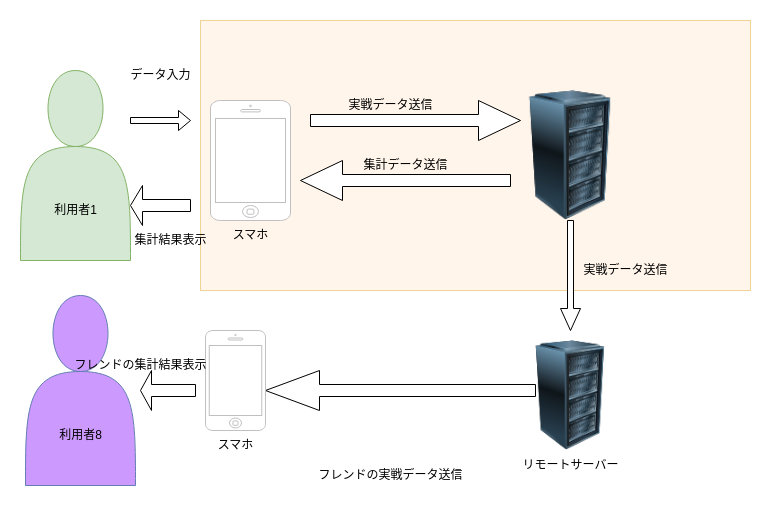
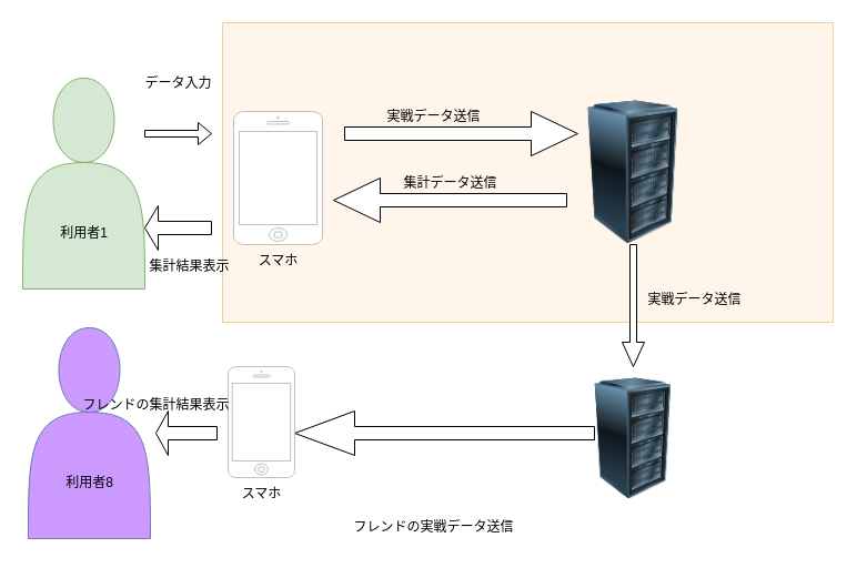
  <mxCell id="0" />
  <mxCell id="1" parent="0" />
  <mxCell id="2" value="" style="rounded=0;whiteSpace=wrap;html=1;perimeterSpacing=7;strokeColor=#d79b00;fillColor=#ffe6cc;opacity=40;" vertex="1" parent="1"><mxGeometry x="200" y="20" width="550" height="270" as="geometry" /></mxCell>
  <mxCell id="3" value="" style="shape=actor;whiteSpace=wrap;html=1;fillColor=#d5e8d4;strokeColor=#82b366;" vertex="1" parent="1"><mxGeometry x="20" y="70" width="110" height="190" as="geometry" /></mxCell>
  <mxCell id="4" value="利用者1" style="text;html=1;align=center;verticalAlign=middle;resizable=0;points=[];autosize=1;strokeColor=none;fillColor=none;" vertex="1" parent="1"><mxGeometry x="40" y="195" width="70" height="30" as="geometry" /></mxCell>
  <mxCell id="5" value="" style="html=1;verticalLabelPosition=bottom;labelBackgroundColor=#ffffff;verticalAlign=top;shadow=0;dashed=0;strokeWidth=1;shape=mxgraph.ios7.misc.iphone;strokeColor=#c0c0c0;" vertex="1" parent="1"><mxGeometry x="210" y="100" width="80" height="120" as="geometry" /></mxCell>
  <mxCell id="6" value="スマホ" style="text;html=1;align=center;verticalAlign=middle;resizable=0;points=[];autosize=1;strokeColor=none;fillColor=none;" vertex="1" parent="1"><mxGeometry x="220" y="220" width="60" height="30" as="geometry" /></mxCell>
  <mxCell id="7" value="" style="shape=singleArrow;whiteSpace=wrap;html=1;" vertex="1" parent="1"><mxGeometry x="130" y="110" width="60" height="20" as="geometry" /></mxCell>
  <mxCell id="8" value="データ入力" style="text;html=1;align=center;verticalAlign=middle;resizable=0;points=[];autosize=1;strokeColor=none;fillColor=none;" vertex="1" parent="1"><mxGeometry x="120" y="60" width="80" height="30" as="geometry" /></mxCell>
  <mxCell id="9" value="" style="shape=singleArrow;whiteSpace=wrap;html=1;" vertex="1" parent="1"><mxGeometry x="310" y="100" width="210" height="40" as="geometry" /></mxCell>
  <mxCell id="10" value="" style="image;html=1;image=img/lib/clip_art/computers/Server_Rack_128x128.png" vertex="1" parent="1"><mxGeometry x="500" y="90" width="140" height="130" as="geometry" /></mxCell>
  <mxCell id="11" value="実戦データ送信" style="text;html=1;align=center;verticalAlign=middle;resizable=0;points=[];autosize=1;strokeColor=none;fillColor=none;" vertex="1" parent="1"><mxGeometry x="335" y="90" width="110" height="30" as="geometry" /></mxCell>
  <mxCell id="12" value="" style="shape=singleArrow;whiteSpace=wrap;html=1;rotation=-180;" vertex="1" parent="1"><mxGeometry x="300" y="160" width="210" height="40" as="geometry" /></mxCell>
  <mxCell id="13" value="集計データ送信" style="text;html=1;align=center;verticalAlign=middle;resizable=0;points=[];autosize=1;strokeColor=none;fillColor=none;" vertex="1" parent="1"><mxGeometry x="350" y="150" width="110" height="30" as="geometry" /></mxCell>
  <mxCell id="14" value="" style="shape=singleArrow;whiteSpace=wrap;html=1;rotation=-180;" vertex="1" parent="1"><mxGeometry x="130" y="185" width="60" height="40" as="geometry" /></mxCell>
  <mxCell id="15" value="集計結果表示" style="text;html=1;align=center;verticalAlign=middle;resizable=0;points=[];autosize=1;strokeColor=none;fillColor=none;" vertex="1" parent="1"><mxGeometry x="120" y="225" width="100" height="30" as="geometry" /></mxCell>
  <mxCell id="16" value="" style="shape=singleArrow;whiteSpace=wrap;html=1;rotation=90;" vertex="1" parent="1"><mxGeometry x="515" y="265" width="110" height="20" as="geometry" /></mxCell>
  <mxCell id="17" value="" style="image;html=1;image=img/lib/clip_art/computers/Server_Rack_128x128.png" vertex="1" parent="1"><mxGeometry x="510" y="340" width="120" height="110" as="geometry" /></mxCell>
- <mxCell id="18" value="リモートサーバー" style="text;html=1;align=center;verticalAlign=middle;resizable=0;points=[];autosize=1;strokeColor=none;fillColor=none;" vertex="1" parent="1"><mxGeometry x="510" y="450" width="120" height="30" as="geometry" /></mxCell>
  <mxCell id="19" value="実戦データ送信" style="text;html=1;align=center;verticalAlign=middle;resizable=0;points=[];autosize=1;strokeColor=none;fillColor=none;" vertex="1" parent="1"><mxGeometry x="570" y="255" width="110" height="30" as="geometry" /></mxCell>
  <mxCell id="20" value="" style="shape=singleArrow;whiteSpace=wrap;html=1;rotation=-180;" vertex="1" parent="1"><mxGeometry x="265" y="370" width="270" height="40" as="geometry" /></mxCell>
  <mxCell id="21" value="フレンドの&lt;span style=&quot;background-color: initial;&quot;&gt;実戦データ送信&lt;/span&gt;" style="text;html=1;align=center;verticalAlign=middle;resizable=0;points=[];autosize=1;strokeColor=none;fillColor=none;" vertex="1" parent="1"><mxGeometry x="305" y="460" width="170" height="30" as="geometry" /></mxCell>
  <mxCell id="22" value="" style="shape=actor;whiteSpace=wrap;html=1;fillColor=#CC99FF;strokeColor=#657db3;" vertex="1" parent="1"><mxGeometry x="25" y="295" width="110" height="190" as="geometry" /></mxCell>
  <mxCell id="23" value="利用者8" style="text;html=1;align=center;verticalAlign=middle;resizable=0;points=[];autosize=1;strokeColor=none;fillColor=none;" vertex="1" parent="1"><mxGeometry x="45" y="420" width="70" height="30" as="geometry" /></mxCell>
  <mxCell id="24" value="" style="html=1;verticalLabelPosition=bottom;labelBackgroundColor=#ffffff;verticalAlign=top;shadow=0;dashed=0;strokeWidth=1;shape=mxgraph.ios7.misc.iphone;strokeColor=#c0c0c0;" vertex="1" parent="1"><mxGeometry x="205" y="330" width="60" height="100" as="geometry" /></mxCell>
  <mxCell id="25" value="スマホ" style="text;html=1;align=center;verticalAlign=middle;resizable=0;points=[];autosize=1;strokeColor=none;fillColor=none;" vertex="1" parent="1"><mxGeometry x="205" y="430" width="60" height="30" as="geometry" /></mxCell>
  <mxCell id="26" value="" style="shape=singleArrow;whiteSpace=wrap;html=1;rotation=-180;" vertex="1" parent="1"><mxGeometry x="140" y="370" width="55" height="40" as="geometry" /></mxCell>
  <mxCell id="27" value="フレンドの&lt;span style=&quot;background-color: initial;&quot;&gt;集計結果表示&lt;/span&gt;" style="text;html=1;align=center;verticalAlign=middle;resizable=0;points=[];autosize=1;strokeColor=none;fillColor=none;" vertex="1" parent="1"><mxGeometry x="60" y="350" width="160" height="30" as="geometry" /></mxCell>
